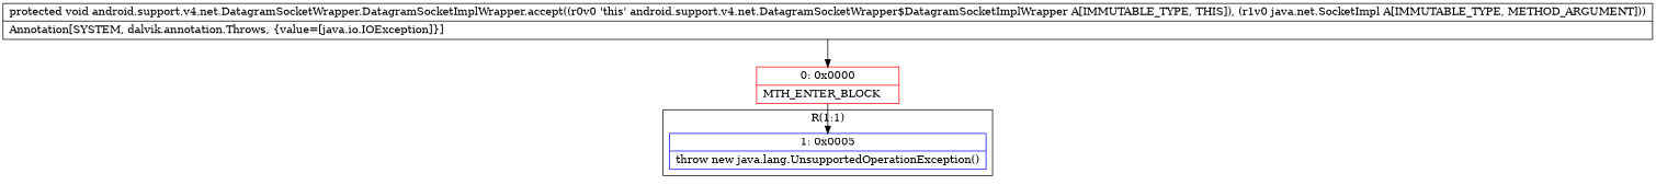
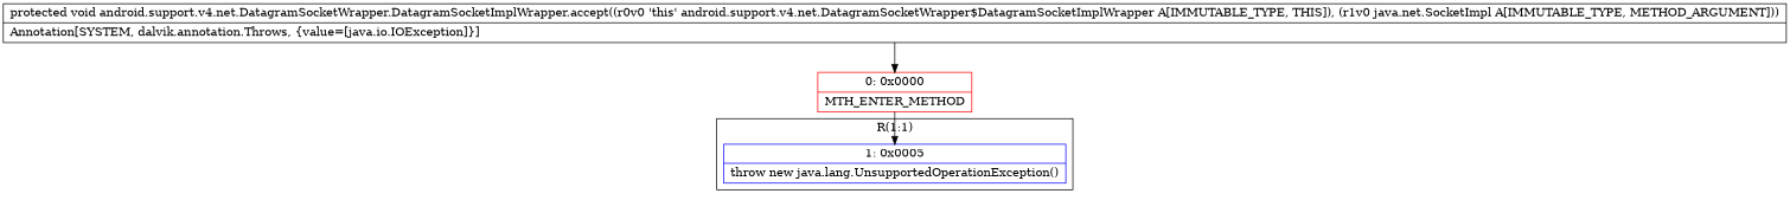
  digraph {
    node [shape=record]
    n1 [color=blue label="{1\:\ 0x0005|throw new java.lang.UnsupportedOperationException()\l}"]
-   n2 [color=red label="{0\:\ 0x0000|MTH_ENTER_BLOCK\l}"]
+   n2 [color=red label="{0\:\ 0x0000|MTH_ENTER_METHOD\l}"]
    n3 [label="{protected void android.support.v4.net.DatagramSocketWrapper.DatagramSocketImplWrapper.accept((r0v0 'this' android.support.v4.net.DatagramSocketWrapper$DatagramSocketImplWrapper A[IMMUTABLE_TYPE, THIS]), (r1v0 java.net.SocketImpl A[IMMUTABLE_TYPE, METHOD_ARGUMENT]))  | Annotation[SYSTEM, dalvik.annotation.Throws, \{value=[java.io.IOException]\}]\l}"]
    subgraph cluster_1 {
      label="R(1:1)"
      n1
    }
    n2 -> n1
    n3 -> n2
  }
